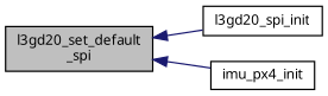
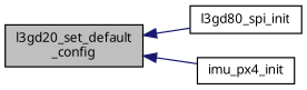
  digraph {
    fontname="Noto Sans"
    rankdir=LR
    node [color=black fillcolor=white fontname="Noto Sans" fontsize=10 shape=record style=filled]
    edge [color=midnightblue dir=back fontname="Noto Sans" fontsize=10 labelfontname=FreeSans labelfontsize=10 style=solid]
-   n1 [fillcolor=grey75 fontcolor=black height=0.2 label="l3gd20_set_default\l_spi" width=0.4]
-   n2 [height=0.2 label=l3gd20_spi_init width=0.4]
+   n1 [fillcolor=grey75 fontcolor=black height=0.2 label="l3gd20_set_default\l_config" width=0.4]
+   n2 [height=0.2 label=l3gd80_spi_init width=0.4]
    n3 [height=0.2 label=imu_px4_init width=0.4]
    n1 -> n2
    n1 -> n3
  }
